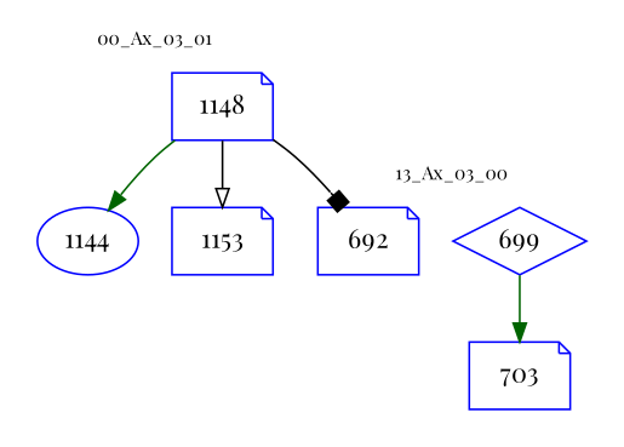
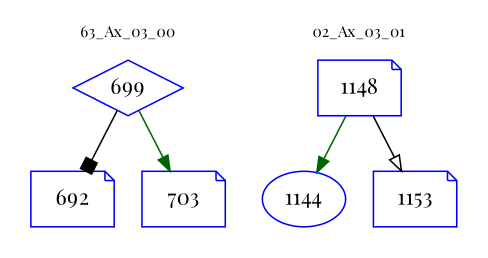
  digraph {
    fontname="Playfair Display"
    node [color=blue fontname="Playfair Display" shape=note]
    edge [arrowhead=normal color=black fontname="Playfair Display"]
    n1 [label=699 shape=diamond]
    n2 [label=692]
    n3 [label=703]
    n4 [label=1148]
    n5 [label=1144 shape=ellipse]
    n6 [label=1153]
    subgraph cluster_1 {
      color=white
      fontsize=10
-     label="13_Ax_03_00"
+     label="63_Ax_03_00"
      n1
      n2
      n3
    }
    subgraph cluster_2 {
      color=white
      fontsize=10
-     label="00_Ax_03_01"
+     label="02_Ax_03_01"
      n4
      n5
      n6
    }
-   n4 -> n2 [arrowhead=box]
+   n1 -> n2 [arrowhead=box]
    n1 -> n3 [color=darkgreen]
    n4 -> n5 [color=darkgreen]
    n4 -> n6 [arrowhead=onormal]
  }
